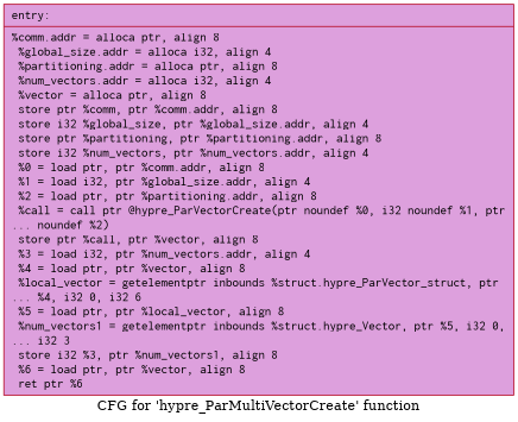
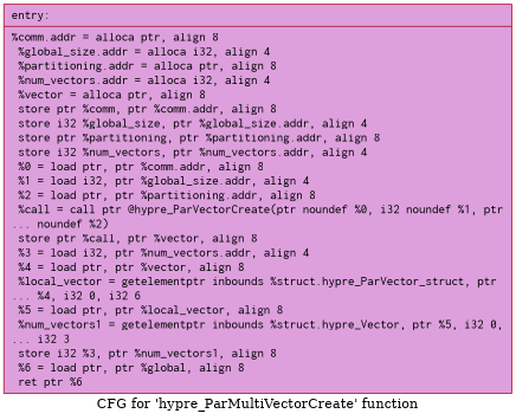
  digraph {
    label="CFG for 'hypre_ParMultiVectorCreate' function"
-   n1 [color="#b70d28ff" fillcolor=plum fontname=Courier label="{entry:\l|  %comm.addr = alloca ptr, align 8\l  %global_size.addr = alloca i32, align 4\l  %partitioning.addr = alloca ptr, align 8\l  %num_vectors.addr = alloca i32, align 4\l  %vector = alloca ptr, align 8\l  store ptr %comm, ptr %comm.addr, align 8\l  store i32 %global_size, ptr %global_size.addr, align 4\l  store ptr %partitioning, ptr %partitioning.addr, align 8\l  store i32 %num_vectors, ptr %num_vectors.addr, align 4\l  %0 = load ptr, ptr %comm.addr, align 8\l  %1 = load i32, ptr %global_size.addr, align 4\l  %2 = load ptr, ptr %partitioning.addr, align 8\l  %call = call ptr @hypre_ParVectorCreate(ptr noundef %0, i32 noundef %1, ptr\l... noundef %2)\l  store ptr %call, ptr %vector, align 8\l  %3 = load i32, ptr %num_vectors.addr, align 4\l  %4 = load ptr, ptr %vector, align 8\l  %local_vector = getelementptr inbounds %struct.hypre_ParVector_struct, ptr\l... %4, i32 0, i32 6\l  %5 = load ptr, ptr %local_vector, align 8\l  %num_vectors1 = getelementptr inbounds %struct.hypre_Vector, ptr %5, i32 0,\l... i32 3\l  store i32 %3, ptr %num_vectors1, align 8\l  %6 = load ptr, ptr %vector, align 8\l  ret ptr %6\l}" shape=record style=filled]
+   n1 [color="#b70d28ff" fillcolor=plum fontname=Courier label="{entry:\l|  %comm.addr = alloca ptr, align 8\l  %global_size.addr = alloca i32, align 4\l  %partitioning.addr = alloca ptr, align 8\l  %num_vectors.addr = alloca i32, align 4\l  %vector = alloca ptr, align 8\l  store ptr %comm, ptr %comm.addr, align 8\l  store i32 %global_size, ptr %global_size.addr, align 4\l  store ptr %partitioning, ptr %partitioning.addr, align 8\l  store i32 %num_vectors, ptr %num_vectors.addr, align 4\l  %0 = load ptr, ptr %comm.addr, align 8\l  %1 = load i32, ptr %global_size.addr, align 4\l  %2 = load ptr, ptr %partitioning.addr, align 8\l  %call = call ptr @hypre_ParVectorCreate(ptr noundef %0, i32 noundef %1, ptr\l... noundef %2)\l  store ptr %call, ptr %vector, align 8\l  %3 = load i32, ptr %num_vectors.addr, align 4\l  %4 = load ptr, ptr %vector, align 8\l  %local_vector = getelementptr inbounds %struct.hypre_ParVector_struct, ptr\l... %4, i32 0, i32 6\l  %5 = load ptr, ptr %local_vector, align 8\l  %num_vectors1 = getelementptr inbounds %struct.hypre_Vector, ptr %5, i32 0,\l... i32 3\l  store i32 %3, ptr %num_vectors1, align 8\l  %6 = load ptr, ptr %global, align 8\l  ret ptr %6\l}" shape=record style=filled]
  }
